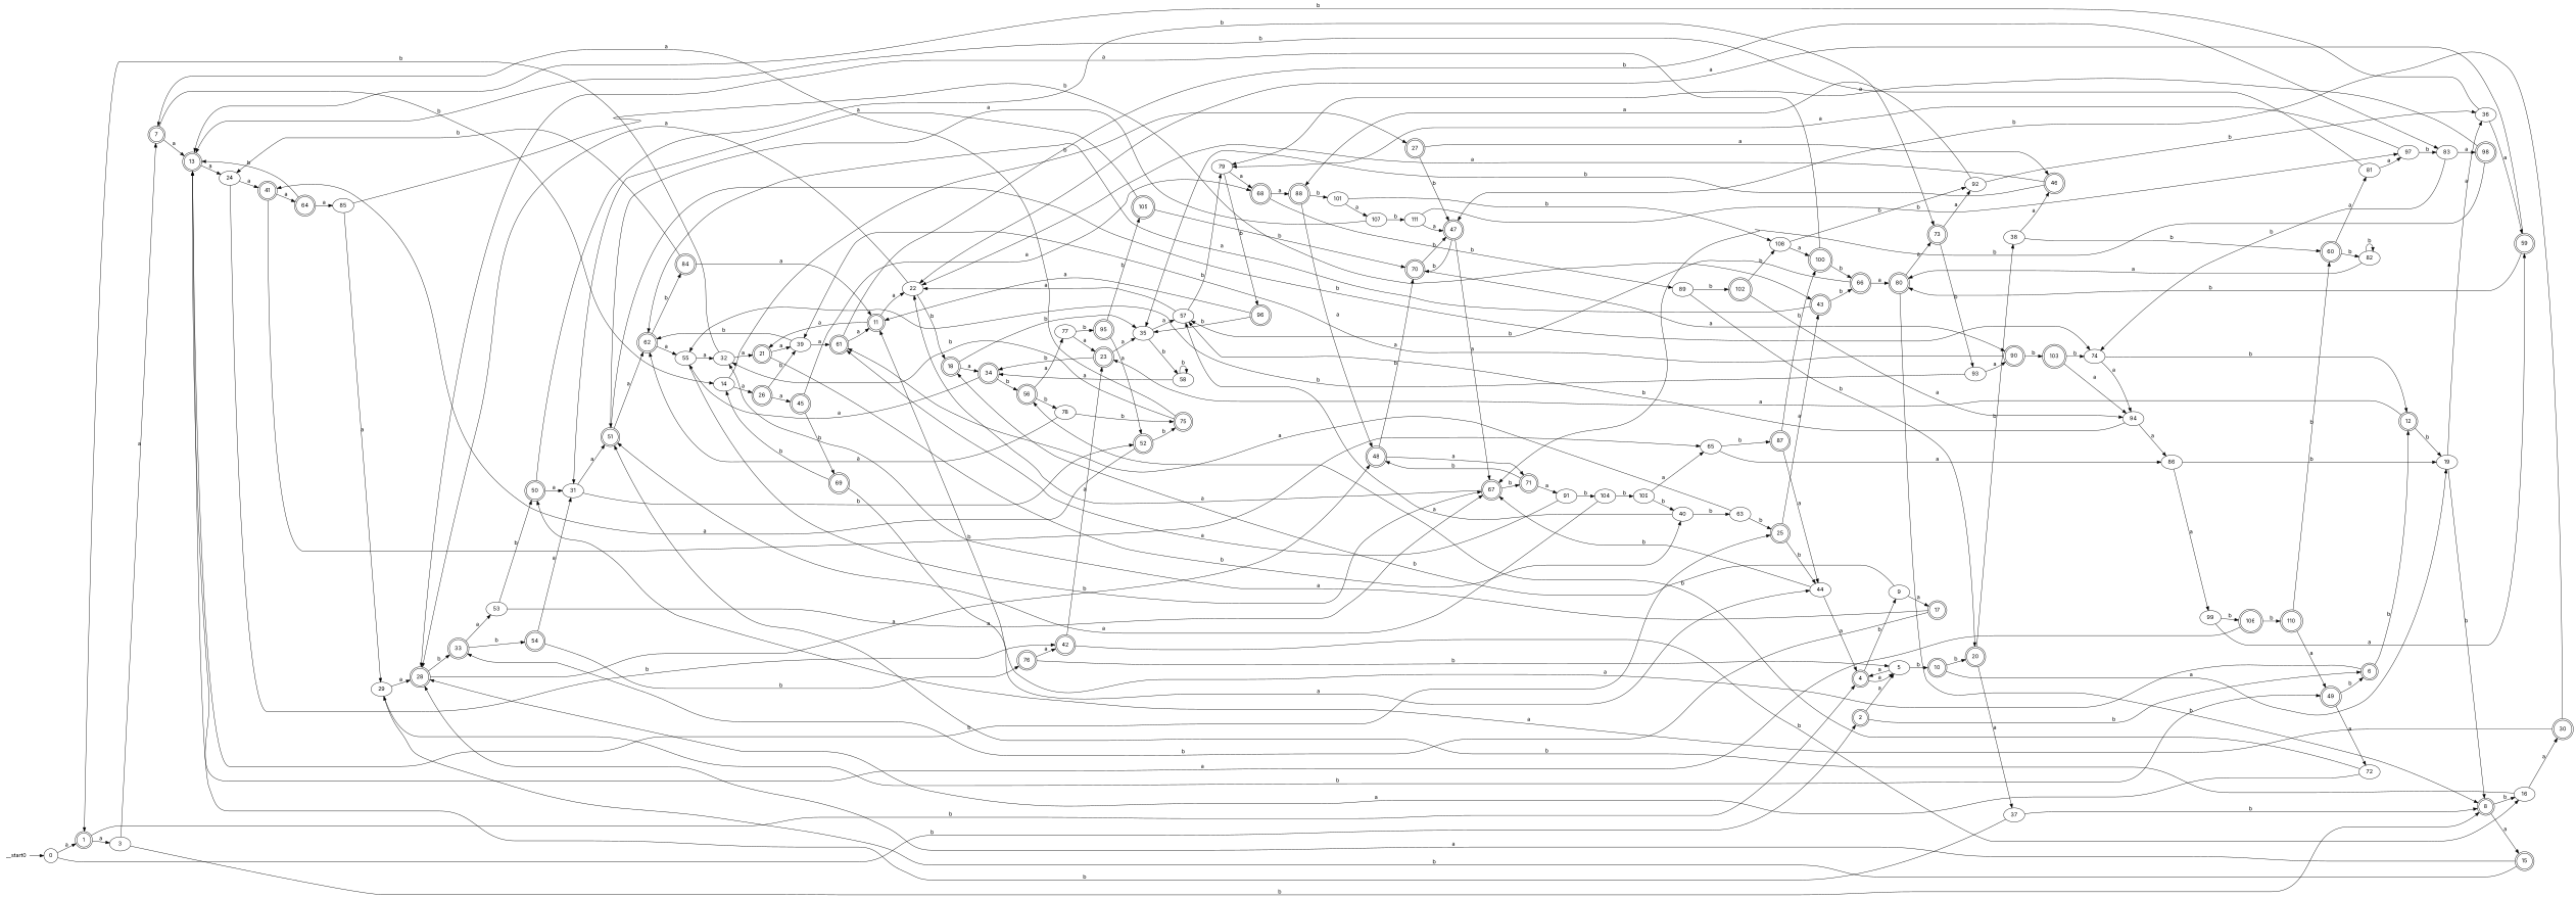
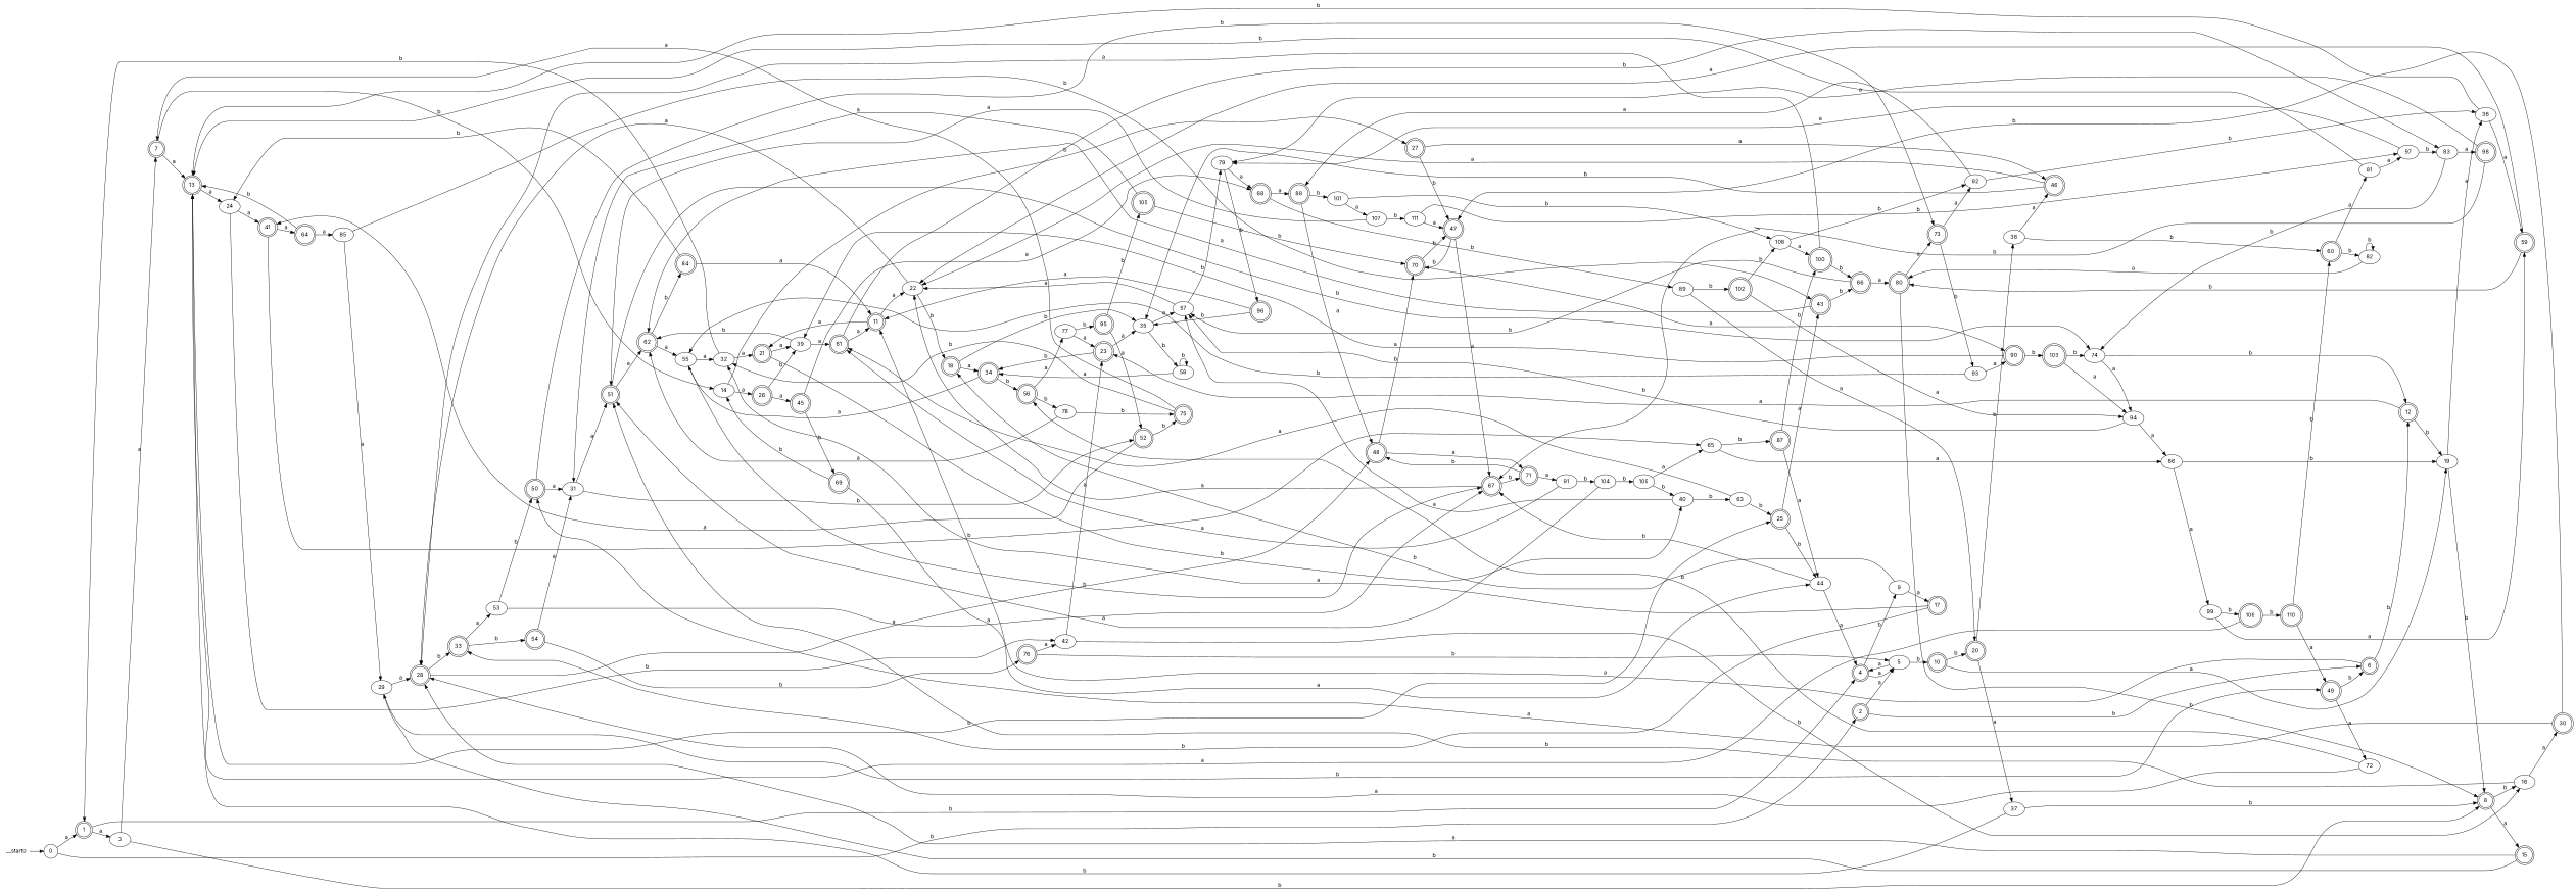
  digraph {
    fontname=Inter
    rankdir=LR
    node [fontname=Inter shape=doublecircle]
    edge [fontname=Inter]
    __start0 [shape=none]
    0 [shape=circle]
    1
    2
    3 [shape=""]
    4
    5 [shape=""]
    6
    7
    8
    9 [shape=""]
    10
    11
    12
    13
    14 [shape=""]
    15
    16 [shape=""]
    17
    18
    19 [shape=""]
    20
    21
    22 [shape=""]
    23
    24 [shape=""]
    25
    26
    27
    28
    29 [shape=""]
    30
    51
    32 [shape=""]
    33
    34
    35 [shape=""]
    36 [shape=""]
    37 [shape=""]
    38 [shape=""]
    39 [shape=""]
    40 [shape=""]
    41
-   42
+   42 [shape=ellipse]
    43
    44 [shape=""]
    45
    46
    47
    48
    49
    50
    31 [shape=""]
    52
    53 [shape=""]
    54
    55 [shape=""]
    56
    57 [shape=""]
    58 [shape=""]
    59
    60
    61
    62
    63 [shape=""]
    64
    65 [shape=""]
    66
    67
    68
    69
    70
    71
    72 [shape=""]
    73
    74 [shape=""]
    75
    76
    77 [shape=""]
    78 [shape=""]
    79 [shape=""]
    80
    81 [shape=""]
    82 [shape=""]
    83 [shape=""]
    84
    85 [shape=""]
    86 [shape=""]
    87
    88
    89 [shape=""]
    90
    91 [shape=""]
    92 [shape=""]
    93 [shape=""]
    94 [shape=""]
    95
    96
    97 [shape=""]
    98
    99 [shape=""]
    100
    101 [shape=""]
    102
    103
    104 [shape=""]
    105
    106
    107 [shape=""]
    108 [shape=""]
    109 [shape=""]
    110
    111 [shape=""]
    __start0 -> 0
    0 -> 1 [label=a]
    0 -> 2 [label=b]
    1 -> 3 [label=a]
    1 -> 4 [label=b]
    2 -> 5 [label=a]
    2 -> 6 [label=b]
    3 -> 7 [label=a]
    3 -> 8 [label=b]
    4 -> 5 [label=a]
    4 -> 9 [label=b]
    5 -> 4 [label=a]
    5 -> 10 [label=b]
    6 -> 11 [label=a]
    6 -> 12 [label=b]
    7 -> 13 [label=a]
    7 -> 14 [label=b]
    8 -> 15 [label=a]
    8 -> 16 [label=b]
    9 -> 17 [label=a]
    9 -> 18 [label=b]
    10 -> 19 [label=a]
    10 -> 20 [label=b]
    11 -> 21 [label=a]
    11 -> 22 [label=a]
    12 -> 19 [label=b]
    12 -> 23 [label=a]
    13 -> 24 [label=a]
    13 -> 25 [label=b]
    14 -> 26 [label=a]
    14 -> 27 [label=b]
    15 -> 28 [label=a]
    15 -> 29 [label=b]
    16 -> 30 [label=a]
    16 -> 51 [label=b]
    17 -> 32 [label=a]
    17 -> 33 [label=b]
    18 -> 34 [label=a]
    18 -> 35 [label=b]
    19 -> 8 [label=b]
    19 -> 36 [label=a]
    20 -> 37 [label=a]
    20 -> 38 [label=b]
    21 -> 39 [label=a]
    21 -> 40 [label=b]
    22 -> 18 [label=b]
    22 -> 28 [label=a]
    23 -> 34 [label=b]
    23 -> 35 [label=a]
    24 -> 41 [label=a]
    24 -> 42 [label=b]
    25 -> 43 [label=a]
    25 -> 44 [label=b]
    26 -> 39 [label=b]
    26 -> 45 [label=a]
    27 -> 46 [label=a]
    27 -> 47 [label=b]
    28 -> 33 [label=b]
    28 -> 48 [label=a]
    29 -> 28 [label=a]
    29 -> 49 [label=b]
    30 -> 47 [label=b]
    30 -> 50 [label=a]
    51 -> 62 [label=a]
    51 -> 74 [label=b]
    32 -> 1 [label=b]
    32 -> 21 [label=a]
    33 -> 53 [label=a]
    33 -> 54 [label=b]
    34 -> 55 [label=a]
    34 -> 56 [label=b]
    35 -> 57 [label=a]
    35 -> 58 [label=b]
    36 -> 13 [label=b]
    36 -> 59 [label=a]
    37 -> 8 [label=b]
    37 -> 13 [label=b]
    38 -> 46 [label=a]
    38 -> 60 [label=b]
    39 -> 61 [label=a]
    39 -> 62 [label=b]
    40 -> 57 [label=a]
    40 -> 63 [label=b]
    41 -> 64 [label=a]
    41 -> 65 [label=b]
    42 -> 16 [label=b]
    42 -> 23 [label=a]
    43 -> 62 [label=a]
    43 -> 66 [label=b]
    44 -> 4 [label=a]
    44 -> 67 [label=b]
    45 -> 68 [label=a]
    45 -> 69 [label=b]
    46 -> 22 [label=a]
    46 -> 35 [label=b]
    47 -> 67 [label=a]
    47 -> 70 [label=b]
    48 -> 70 [label=b]
    48 -> 71 [label=a]
    49 -> 6 [label=b]
    49 -> 72 [label=a]
    50 -> 31 [label=a]
    50 -> 73 [label=b]
    31 -> 51 [label=a]
    31 -> 52 [label=b]
    52 -> 41 [label=a]
    52 -> 75 [label=b]
    53 -> 50 [label=b]
    53 -> 67 [label=a]
    54 -> 31 [label=a]
    54 -> 76 [label=b]
    55 -> 32 [label=a]
    55 -> 67 [label=b]
    56 -> 77 [label=a]
    56 -> 78 [label=b]
    57 -> 22 [label=a]
    57 -> 79 [label=b]
    58 -> 34 [label=a]
    58 -> 58 [label=b]
    59 -> 22 [label=a]
    59 -> 80 [label=b]
    60 -> 81 [label=a]
    60 -> 82 [label=b]
    61 -> 11 [label=a]
    61 -> 83 [label=b]
    62 -> 55 [label=a]
    62 -> 84 [label=b]
    63 -> 25 [label=b]
    63 -> 61 [label=a]
    64 -> 13 [label=b]
    64 -> 85 [label=a]
    65 -> 86 [label=a]
    65 -> 87 [label=b]
    66 -> 57 [label=b]
    66 -> 80 [label=a]
    67 -> 22 [label=a]
    67 -> 71 [label=b]
    68 -> 88 [label=a]
    68 -> 89 [label=b]
    69 -> 14 [label=b]
    69 -> 44 [label=a]
    70 -> 47 [label=b]
    70 -> 90 [label=a]
    71 -> 48 [label=b]
    71 -> 91 [label=a]
    72 -> 28 [label=a]
    72 -> 56 [label=b]
    73 -> 92 [label=a]
    73 -> 93 [label=b]
    74 -> 12 [label=b]
    74 -> 94 [label=a]
    75 -> 7 [label=a]
    75 -> 32 [label=b]
    76 -> 5 [label=b]
    76 -> 42 [label=a]
    77 -> 23 [label=a]
    77 -> 95 [label=b]
    78 -> 62 [label=a]
    78 -> 75 [label=b]
    79 -> 68 [label=a]
    79 -> 96 [label=b]
    80 -> 8 [label=b]
    80 -> 73 [label=a]
    81 -> 13 [label=b]
    81 -> 97 [label=a]
    82 -> 80 [label=a]
    82 -> 82 [label=b]
    83 -> 74 [label=b]
    83 -> 98 [label=a]
    84 -> 11 [label=a]
    84 -> 24 [label=b]
    85 -> 29 [label=a]
    85 -> 43 [label=b]
    86 -> 19 [label=b]
    86 -> 99 [label=a]
    87 -> 44 [label=a]
    87 -> 100 [label=b]
    88 -> 48 [label=a]
    88 -> 101 [label=b]
-   89 -> 20 [label=b]
+   89 -> 20 [label=a]
    89 -> 102 [label=b]
    90 -> 39 [label=a]
    90 -> 103 [label=b]
    91 -> 61 [label=a]
    91 -> 104 [label=b]
    92 -> 36 [label=b]
    92 -> 88 [label=a]
    93 -> 55 [label=b]
    93 -> 90 [label=a]
    94 -> 57 [label=b]
    94 -> 86 [label=a]
    95 -> 52 [label=a]
    95 -> 105 [label=b]
    96 -> 11 [label=a]
    96 -> 35 [label=b]
    97 -> 79 [label=a]
    97 -> 83 [label=b]
    98 -> 67 [label=b]
    98 -> 79 [label=a]
    99 -> 59 [label=a]
    99 -> 106 [label=b]
    100 -> 28 [label=a]
    100 -> 66 [label=b]
    101 -> 107 [label=a]
    101 -> 108 [label=b]
    102 -> 94 [label=a]
    102 -> 108 [label=b]
    103 -> 74 [label=b]
    103 -> 94 [label=a]
    104 -> 51 [label=a]
    104 -> 109 [label=b]
    105 -> 31 [label=a]
    105 -> 70 [label=b]
    106 -> 13 [label=a]
    106 -> 110 [label=b]
    107 -> 51 [label=a]
    107 -> 111 [label=b]
    108 -> 92 [label=b]
    108 -> 100 [label=a]
    109 -> 40 [label=b]
    109 -> 65 [label=a]
    110 -> 49 [label=a]
    110 -> 60 [label=b]
    111 -> 47 [label=a]
    111 -> 97 [label=b]
  }
